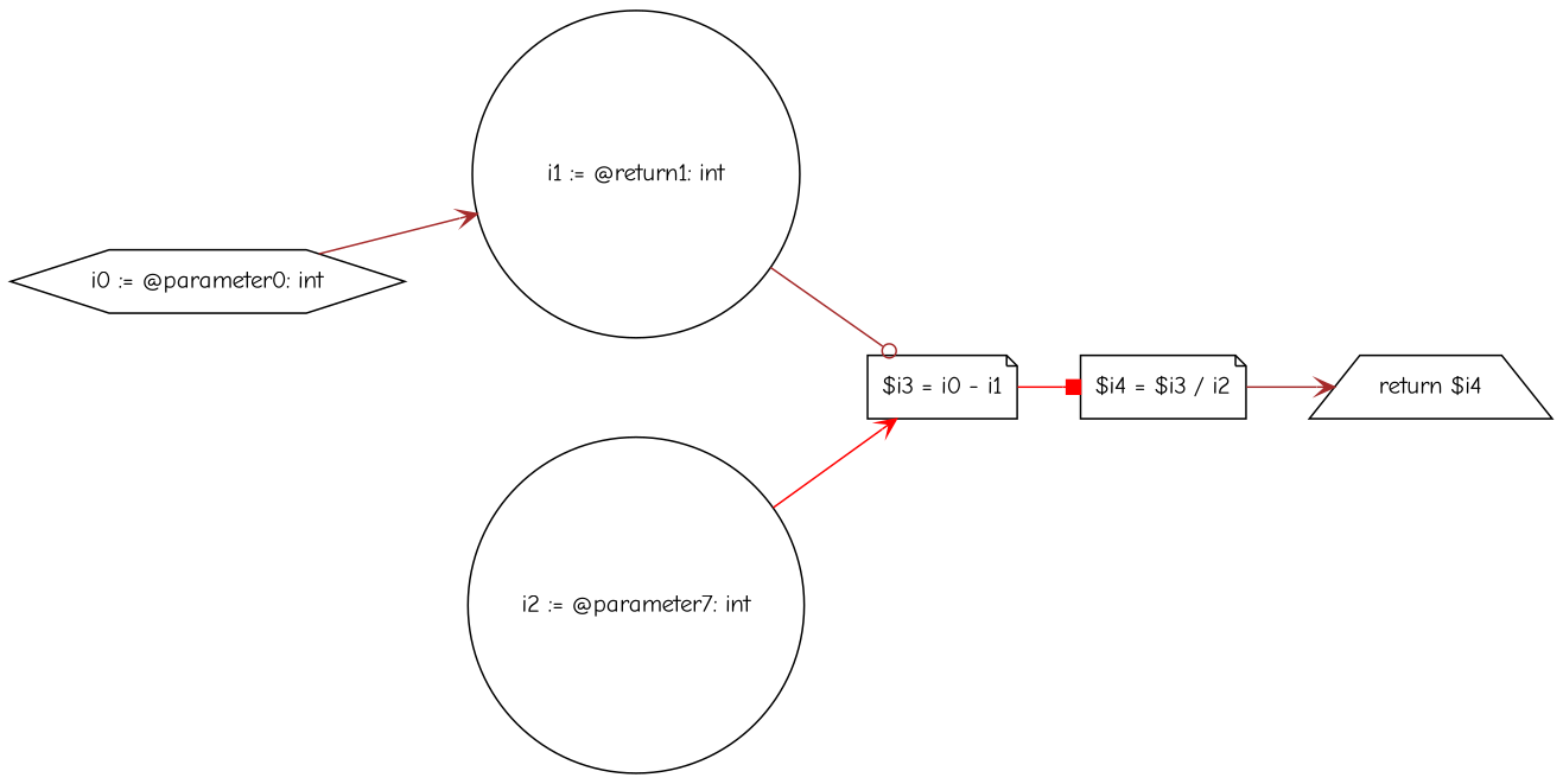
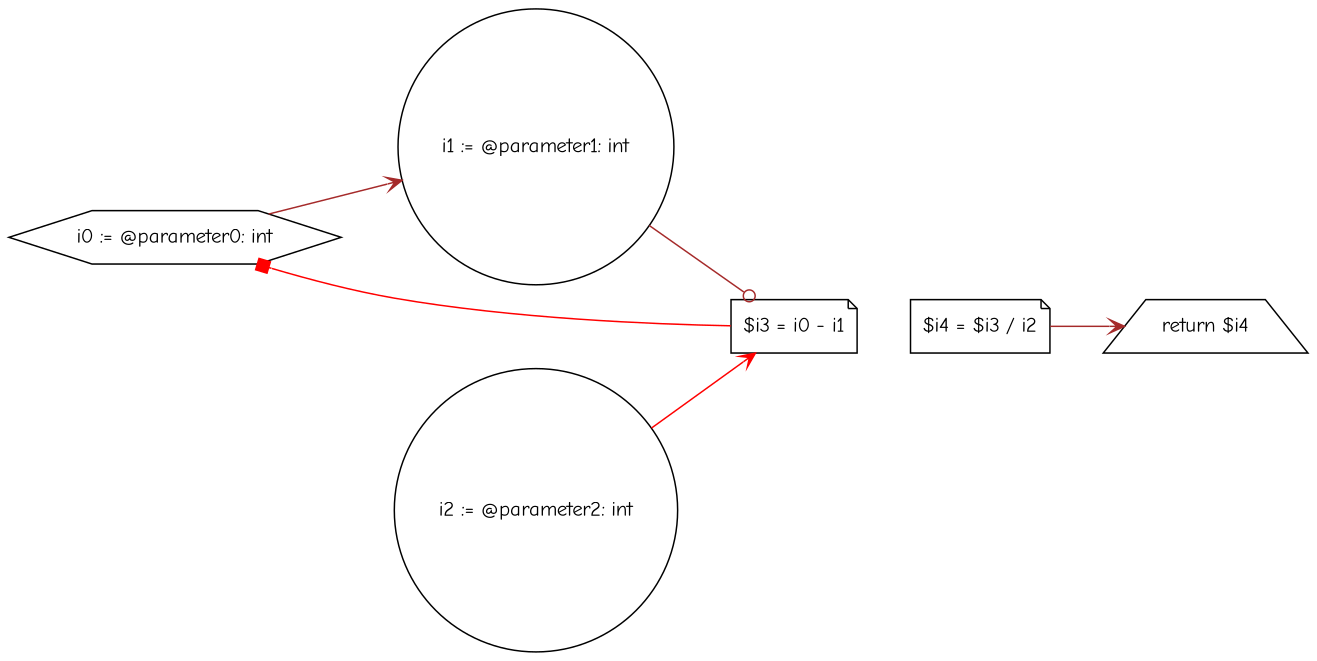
  digraph {
    fontname="Comic Neue"
    rankdir=LR
    node [fontname="Comic Neue" shape=circle]
    edge [arrowhead=vee color=brown fontname="Comic Neue"]
    "i0 := @parameter0: int" [shape=hexagon]
-   "i1 := @parameter1: int" [label="i1 := @return1: int"]
+   "i1 := @parameter1: int"
    "$i3 = i0 - i1" [shape=note]
-   "i2 := @parameter2: int" [label="i2 := @parameter7: int"]
+   "i2 := @parameter2: int"
    "$i4 = $i3 / i2" [shape=note]
    "return $i4" [shape=trapezium]
    "i0 := @parameter0: int" -> "i1 := @parameter1: int"
    "i1 := @parameter1: int" -> "$i3 = i0 - i1" [arrowhead=odot]
-   "$i3 = i0 - i1" -> "$i4 = $i3 / i2" [arrowhead=box color=red]
+   "$i3 = i0 - i1" -> "i0 := @parameter0: int" [arrowhead=box color=red]
    "i2 := @parameter2: int" -> "$i3 = i0 - i1" [color=red]
    "$i4 = $i3 / i2" -> "return $i4"
  }
